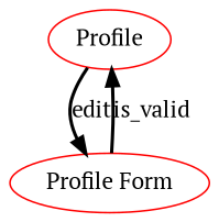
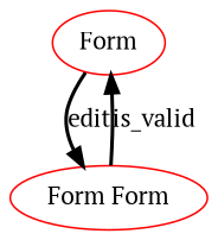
  digraph {
    fontname="PT Serif"
    node [color=red fontname="PT Serif"]
    edge [style=bold fontname="PT Serif"]
-   n1 [label=Profile]
-   n2 [label="Profile Form"]
+   n1 [label=Form]
+   n2 [label="Form Form"]
    n1 -> n2 [label=edit]
    n2 -> n1 [label=is_valid]
  }
